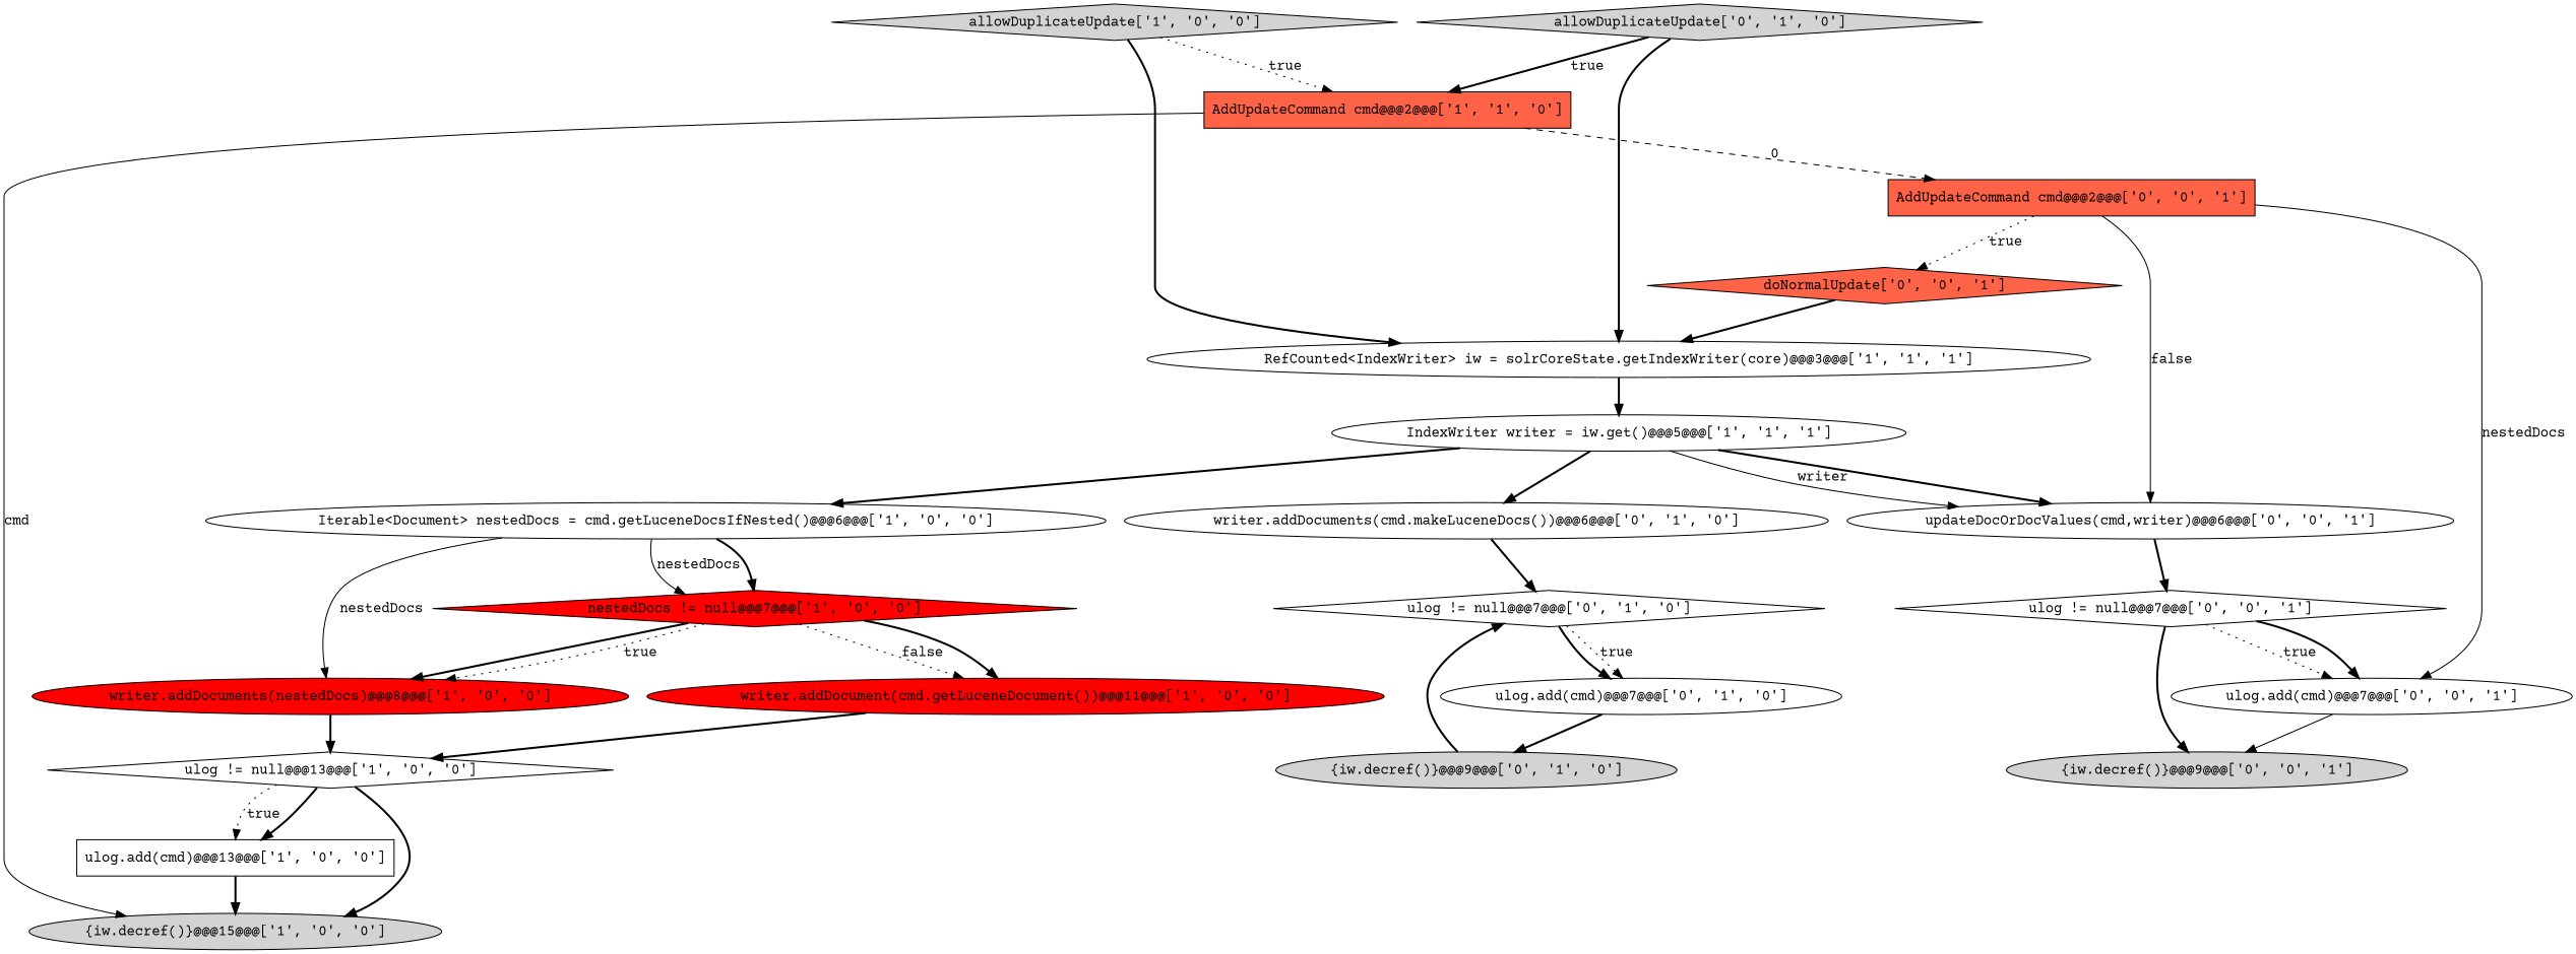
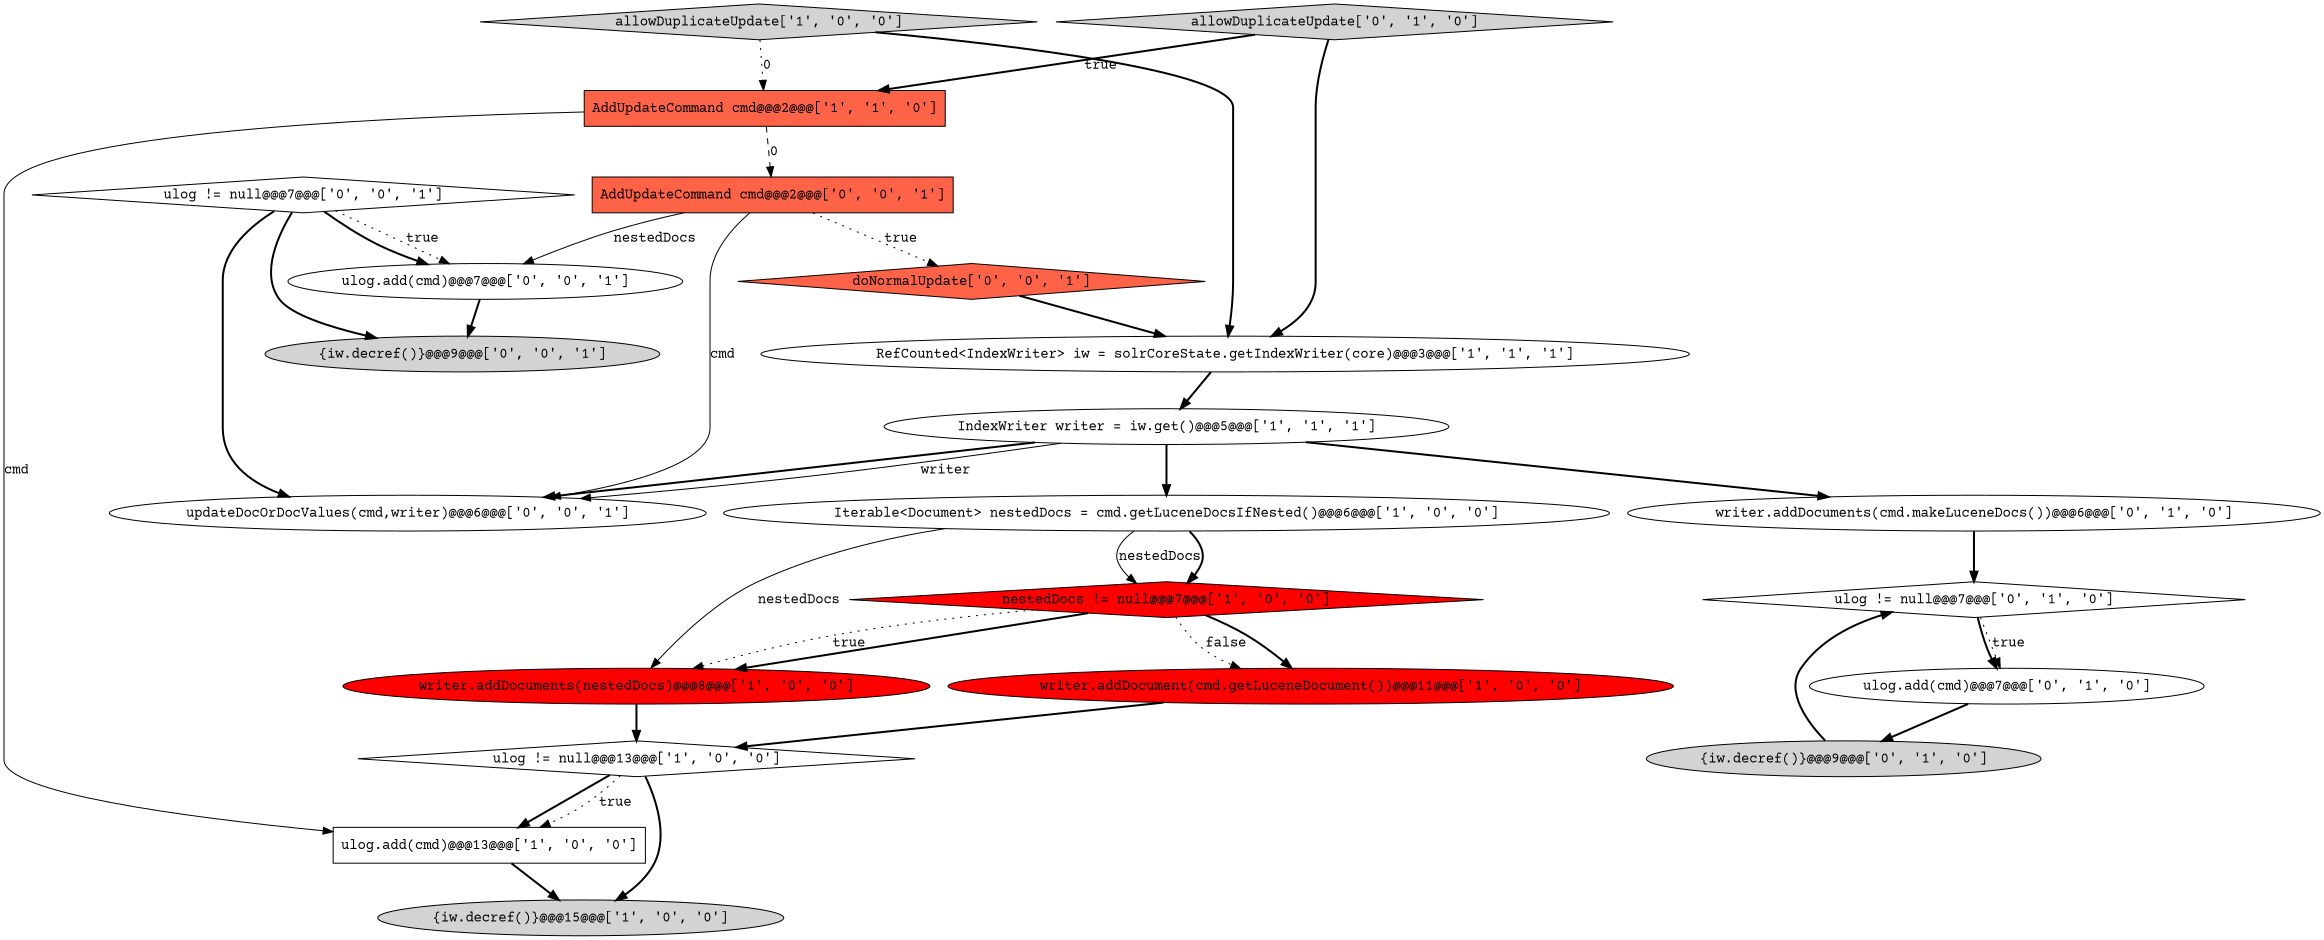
  digraph {
    fontname="Courier Prime"
    node [fillcolor=white fontname="Courier Prime" shape=ellipse style=filled]
    edge [fontname="Courier Prime" style=bold]
    n1 [fillcolor=lightgray label="allowDuplicateUpdate['0', '1', '0']" shape=diamond]
    n2 [label="RefCounted<IndexWriter> iw = solrCoreState.getIndexWriter(core)@@@3@@@['1', '1', '1']"]
    n3 [fillcolor=tomato label="AddUpdateCommand cmd@@@2@@@['1', '1', '0']" shape=box]
    n4 [label="IndexWriter writer = iw.get()@@@5@@@['1', '1', '1']"]
    n5 [label="ulog.add(cmd)@@@13@@@['1', '0', '0']" shape=box]
    n6 [fillcolor=tomato label="AddUpdateCommand cmd@@@2@@@['0', '0', '1']" shape=box]
    n7 [label="Iterable<Document> nestedDocs = cmd.getLuceneDocsIfNested()@@@6@@@['1', '0', '0']"]
    n8 [fillcolor=red label="writer.addDocuments(nestedDocs)@@@8@@@['1', '0', '0']"]
    n9 [fillcolor=red label="nestedDocs != null@@@7@@@['1', '0', '0']" shape=diamond]
    n10 [label="ulog != null@@@13@@@['1', '0', '0']" shape=diamond]
    n11 [fillcolor=red label="writer.addDocument(cmd.getLuceneDocument())@@@11@@@['1', '0', '0']"]
    n12 [fillcolor=lightgray label="{iw.decref()}@@@9@@@['0', '0', '1']"]
    n13 [fillcolor=lightgray label="{iw.decref()}@@@15@@@['1', '0', '0']"]
    n14 [label="writer.addDocuments(cmd.makeLuceneDocs())@@@6@@@['0', '1', '0']"]
    n15 [label="updateDocOrDocValues(cmd,writer)@@@6@@@['0', '0', '1']"]
    n16 [label="ulog != null@@@7@@@['0', '1', '0']" shape=diamond]
    n17 [label="ulog != null@@@7@@@['0', '0', '1']" shape=diamond]
    n18 [label="ulog.add(cmd)@@@7@@@['0', '1', '0']"]
    n19 [fillcolor=lightgray label="{iw.decref()}@@@9@@@['0', '1', '0']"]
    n20 [label="ulog.add(cmd)@@@7@@@['0', '0', '1']"]
    n21 [fillcolor=lightgray label="allowDuplicateUpdate['1', '0', '0']" shape=diamond]
    n22 [fillcolor=tomato label="doNormalUpdate['0', '0', '1']" shape=diamond]
    n1 -> n2
    n1 -> n3 [label=true]
    n2 -> n4
-   n3 -> n13 [label=cmd style=solid]
+   n3 -> n5 [label=cmd style=solid]
    n3 -> n6 [label=0 style=dashed]
    n4 -> n7
    n4 -> n14
    n4 -> n15
    n4 -> n15 [label=writer style=solid]
    n5 -> n13
-   n6 -> n15 [label=false style=solid]
+   n6 -> n15 [label=cmd style=solid]
    n6 -> n20 [label=nestedDocs style=solid]
    n6 -> n22 [label=true style=dotted]
    n7 -> n8 [label=nestedDocs style=solid]
    n7 -> n9 [label=nestedDocs style=solid]
    n7 -> n9
    n8 -> n10
    n9 -> n8
    n9 -> n8 [label=true style=dotted]
    n9 -> n11 [label=false style=dotted]
    n9 -> n11
    n10 -> n5
    n10 -> n5 [label=true style=dotted]
    n10 -> n13
    n11 -> n10
    n14 -> n16
-   n15 -> n17
+   n17 -> n15
    n16 -> n18 [label=true style=dotted]
    n16 -> n18
    n17 -> n12
    n17 -> n20 [label=true style=dotted]
    n17 -> n20
    n18 -> n19
    n19 -> n16
-   n20 -> n12 [style=solid]
+   n20 -> n12
    n21 -> n2
-   n21 -> n3 [label=true style=dotted]
+   n21 -> n3 [label=0 style=dotted]
    n22 -> n2
  }
